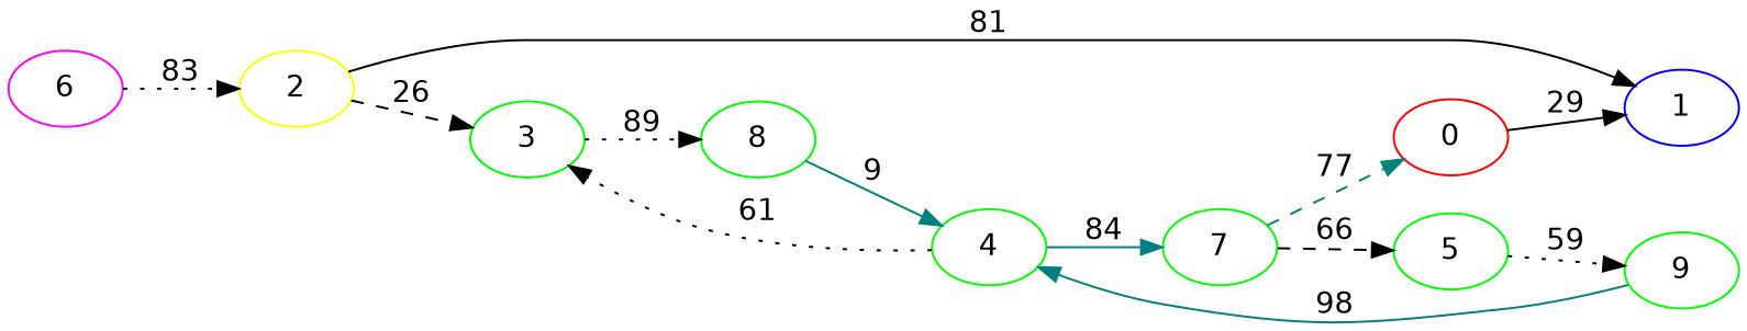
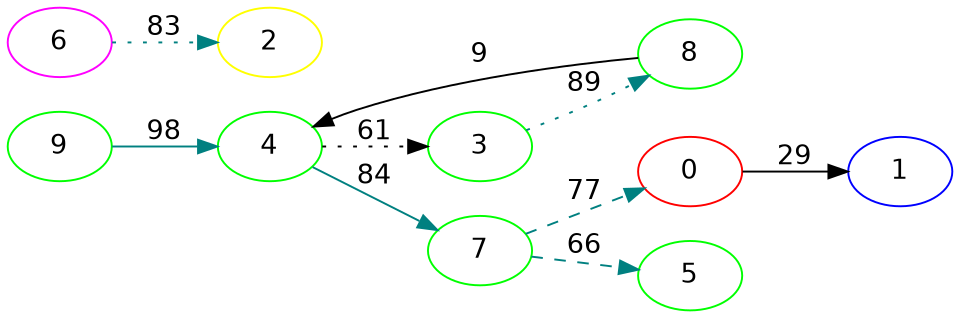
  digraph {
    fontname="DejaVu Sans"
    rankdir=LR
    ranksep=equally
    node [color=green fontname="DejaVu Sans"]
    edge [color=black fontname="DejaVu Sans" style=solid]
    0 [color=red]
    1 [color=blue]
    2 [color=yellow]
    3
    8
    4
    7
    5
    9
    6 [color=magenta]
    subgraph sub_1 {
      rank=same
      0
    }
    subgraph sub_2 {
      rank=same
      1
    }
    subgraph sub_3 {
      rank=same
      2
    }
    subgraph sub_4 {
      rank=same
      3
    }
    subgraph sub_5 {
      rank=same
      8
    }
    subgraph sub_6 {
      rank=same
      4
    }
    subgraph sub_7 {
      rank=same
      7
    }
    subgraph sub_8 {
      rank=same
      5
    }
    subgraph sub_9 {
      rank=same
      9
    }
    subgraph sub_10 {
      rank=same
    }
    subgraph sub_11 {
      rank=same
      6
    }
    subgraph sub_12 {
      rank=same
    }
    0 -> 1 [label=29]
-   2 -> 1 [label=81]
-   2 -> 3 [label=26 style=dashed]
-   3 -> 8 [label=89 style=dotted]
-   8 -> 4 [color=teal label=9]
+   3 -> 8 [color=teal label=89 style=dotted]
+   8 -> 4 [label=9]
    4 -> 3 [label=61 style=dotted]
    4 -> 7 [color=teal label=84]
    7 -> 0 [color=teal label=77 style=dashed]
-   7 -> 5 [label=66 style=dashed]
-   5 -> 9 [label=59 style=dotted]
+   7 -> 5 [color=teal label=66 style=dashed]
    9 -> 4 [color=teal label=98]
-   6 -> 2 [label=83 style=dotted]
+   6 -> 2 [color=teal label=83 style=dotted]
  }
